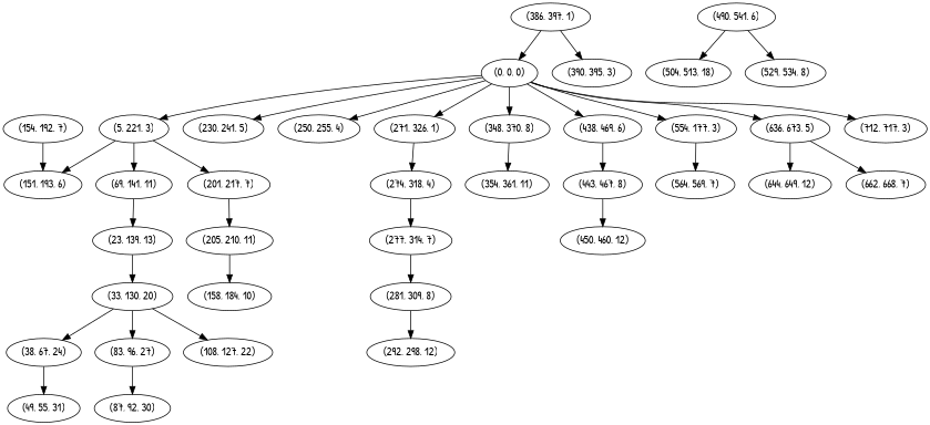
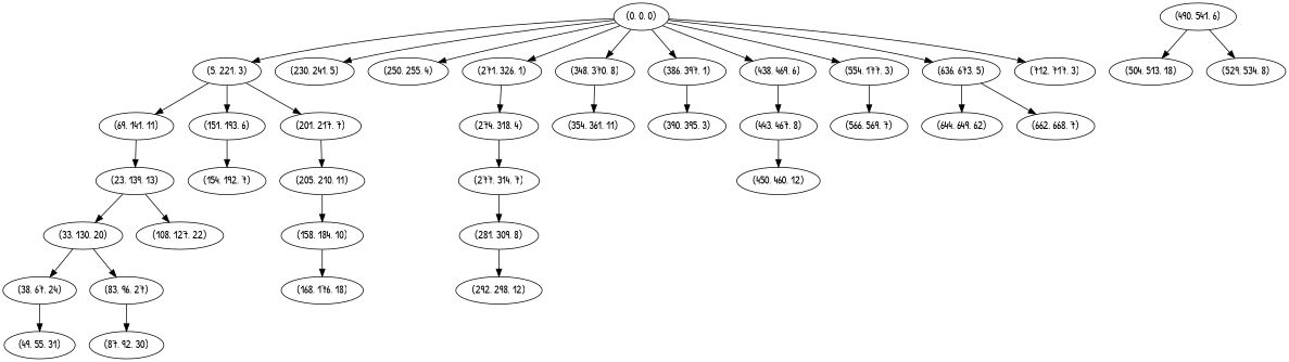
  digraph {
    fontname="Patrick Hand"
    node [fontname="Patrick Hand"]
    edge [fontname="Patrick Hand"]
    "(0, 0, 0)"
    "(5, 221, 3)"
    "(230, 241, 5)"
    "(250, 255, 4)"
    "(271, 326, 1)"
    "(348, 370, 8)"
    "(386, 397, 1)"
    "(438, 469, 6)"
    n9 [label="(554, 177, 3)"]
    "(636, 673, 5)"
    "(712, 717, 3)"
    n12 [label="(69, 141, 11)"]
    "(151, 193, 6)"
    "(201, 217, 7)"
    "(274, 318, 4)"
    "(354, 361, 11)"
    "(390, 395, 3)"
    "(443, 467, 8)"
    "(490, 541, 6)"
    "(504, 513, 18)"
    "(529, 534, 8)"
-   "(564, 569, 7)"
-   "(644, 649, 12)"
+   "(564, 569, 7)" [label="(566, 569, 7)"]
+   "(644, 649, 12)" [label="(644, 649, 62)"]
    "(662, 668, 7)"
    "(23, 139, 13)"
    "(154, 192, 7)"
    "(205, 210, 11)"
    "(33, 130, 20)"
    "(38, 67, 24)"
    "(83, 96, 27)"
    "(108, 127, 22)"
    "(49, 55, 31)"
    "(87, 92, 30)"
    "(158, 184, 10)"
+   "(168, 176, 18)"
    "(277, 314, 7)"
    "(281, 309, 8)"
    "(292, 298, 12)"
    "(450, 460, 12)"
    "(0, 0, 0)" -> "(5, 221, 3)"
    "(0, 0, 0)" -> "(230, 241, 5)"
    "(0, 0, 0)" -> "(250, 255, 4)"
    "(0, 0, 0)" -> "(271, 326, 1)"
    "(0, 0, 0)" -> "(348, 370, 8)"
-   "(386, 397, 1)" -> "(0, 0, 0)"
+   "(0, 0, 0)" -> "(386, 397, 1)"
    "(0, 0, 0)" -> "(438, 469, 6)"
    "(0, 0, 0)" -> n9
    "(0, 0, 0)" -> "(636, 673, 5)"
    "(0, 0, 0)" -> "(712, 717, 3)"
    "(5, 221, 3)" -> n12
    "(5, 221, 3)" -> "(151, 193, 6)"
    "(5, 221, 3)" -> "(201, 217, 7)"
    "(271, 326, 1)" -> "(274, 318, 4)"
    "(348, 370, 8)" -> "(354, 361, 11)"
    "(386, 397, 1)" -> "(390, 395, 3)"
    "(438, 469, 6)" -> "(443, 467, 8)"
    n9 -> "(564, 569, 7)"
    "(636, 673, 5)" -> "(644, 649, 12)"
    "(636, 673, 5)" -> "(662, 668, 7)"
    n12 -> "(23, 139, 13)"
-   "(154, 192, 7)" -> "(151, 193, 6)"
+   "(151, 193, 6)" -> "(154, 192, 7)"
    "(201, 217, 7)" -> "(205, 210, 11)"
    "(274, 318, 4)" -> "(277, 314, 7)"
    "(443, 467, 8)" -> "(450, 460, 12)"
    "(490, 541, 6)" -> "(504, 513, 18)"
    "(490, 541, 6)" -> "(529, 534, 8)"
    "(23, 139, 13)" -> "(33, 130, 20)"
    "(205, 210, 11)" -> "(158, 184, 10)"
    "(33, 130, 20)" -> "(38, 67, 24)"
    "(33, 130, 20)" -> "(83, 96, 27)"
-   "(33, 130, 20)" -> "(108, 127, 22)"
+   "(23, 139, 13)" -> "(108, 127, 22)"
    "(38, 67, 24)" -> "(49, 55, 31)"
    "(83, 96, 27)" -> "(87, 92, 30)"
+   "(158, 184, 10)" -> "(168, 176, 18)"
    "(277, 314, 7)" -> "(281, 309, 8)"
    "(281, 309, 8)" -> "(292, 298, 12)"
  }
